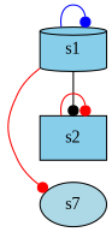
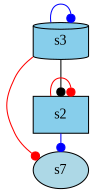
  digraph {
    fontname="Liberation Serif"
    rankdir=LR
    node [fillcolor=skyblue fontname="Liberation Serif" player=1 style=filled]
    edge [arrowhead=dot color=blue constraint="time % 2 == 0" fontname="Liberation Serif"]
-   s1 [shape=cylinder]
+   s1 [shape=cylinder label=s3]
    s2 [shape=box]
    n3 [fillcolor=lightblue label=s7 player=0 shape=ellipse]
    s1 -> s1
    s1 -> s2 [color=black constraint="time == 2 || time == 23"]
    s1 -> n3 [color=red constraint="time == 3 || time == 11"]
    s2 -> s2 [color=red]
+   s2 -> n3 [constraint="time == 0 || time == 2 || time == 11 || time == 20 || time == 24"]
  }
